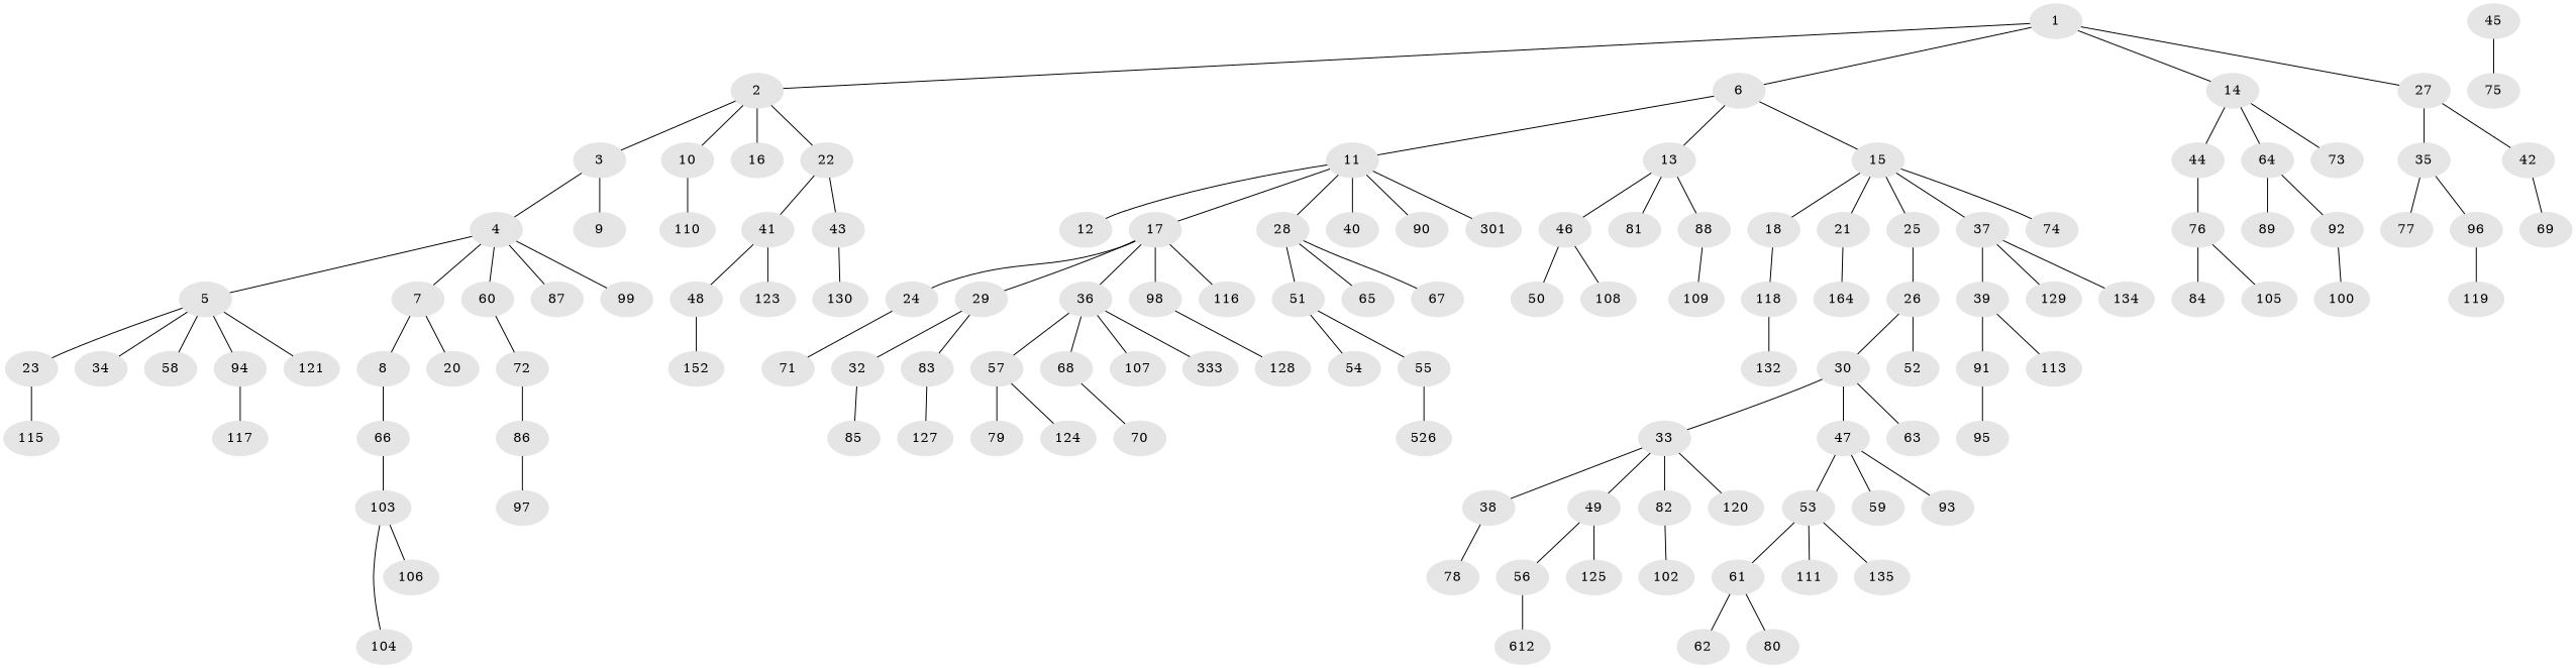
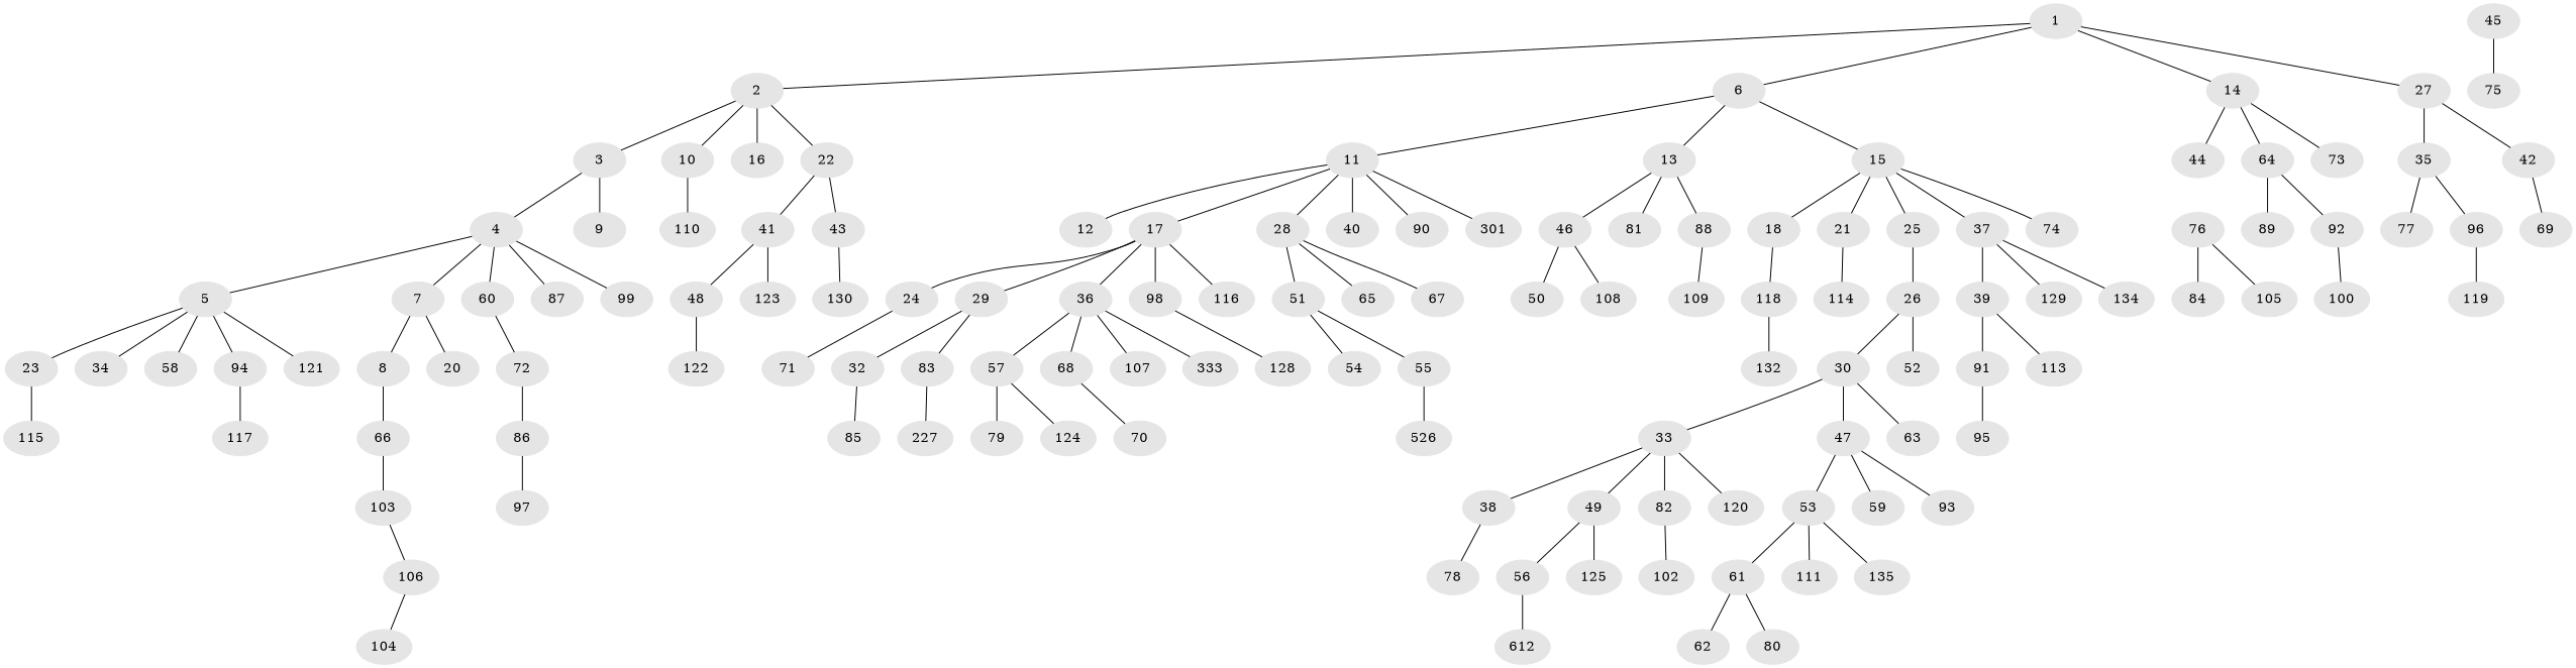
  graph {
    node [color=gray90 style=filled]
    1
    2
    6
    14
    27
    3
    10
    16
    22
    11
    13
    15
    44
    64
    73
    35
    42
    4
    9
    110
    41
    43
    5
    7
    60
    87
    99
    23
    34
    58
    94
    121
    8
    20
    72
    115
    117
    12
    17
    28
    40
    90
    n43 [label=301]
    46
    81
    88
    18
    21
    25
    37
    74
    66
    103
    24
    29
    36
    98
    116
    51
    65
    67
    50
    108
    109
    76
    89
    92
    118
-   114 [label=164]
+   114
    26
    39
    129
    134
    71
    32
    83
    57
    68
    107
    n80 [label=333]
    128
    132
    45
    75
    48
    123
    130
    30
    52
    33
    47
    63
    77
    96
    69
    54
    55
    85
-   127
+   127 [label=227]
    38
    49
    82
    120
    53
    59
    93
    78
    56
    125
    102
    119
    79
    124
    70
    91
    113
    95
-   122 [label=152]
+   122
    84
    105
    61
    111
    n123 [label=135]
    n124 [label=612]
    n125 [label=526]
    62
    80
    86
    100
    104
    106
    97
    1 -- 2
    1 -- 6
    1 -- 14
    1 -- 27
    2 -- 3
    2 -- 10
    2 -- 16
    2 -- 22
    6 -- 11
    6 -- 13
    6 -- 15
    14 -- 44
    14 -- 64
    14 -- 73
    27 -- 35
    27 -- 42
    3 -- 4
    3 -- 9
    10 -- 110
    22 -- 41
    22 -- 43
    11 -- 12
    11 -- 17
    11 -- 28
    11 -- 40
    11 -- 90
    11 -- n43
    13 -- 46
    13 -- 81
    13 -- 88
    15 -- 18
    15 -- 21
    15 -- 25
    15 -- 37
    15 -- 74
-   44 -- 76
    64 -- 89
    64 -- 92
    35 -- 77
    35 -- 96
    42 -- 69
    4 -- 5
    4 -- 7
    4 -- 60
    4 -- 87
    4 -- 99
    41 -- 48
    41 -- 123
    43 -- 130
    5 -- 23
    5 -- 34
    5 -- 58
    5 -- 94
    5 -- 121
    7 -- 8
    7 -- 20
    60 -- 72
    23 -- 115
    94 -- 117
    8 -- 66
    72 -- 86
    17 -- 24
    17 -- 29
    17 -- 36
    17 -- 98
    17 -- 116
    28 -- 51
    28 -- 65
    28 -- 67
    46 -- 50
    46 -- 108
    88 -- 109
    18 -- 118
    21 -- 114
    25 -- 26
    37 -- 39
    37 -- 129
    37 -- 134
    66 -- 103
-   103 -- 104
+   106 -- 104
    103 -- 106
    24 -- 71
    29 -- 32
    29 -- 83
    36 -- 57
    36 -- 68
    36 -- 107
    36 -- n80
    98 -- 128
    51 -- 54
    51 -- 55
    76 -- 84
    76 -- 105
    92 -- 100
    118 -- 132
    26 -- 30
    26 -- 52
    39 -- 91
    39 -- 113
    32 -- 85
    83 -- 127
    57 -- 79
    57 -- 124
    68 -- 70
    45 -- 75
    48 -- 122
    30 -- 33
    30 -- 47
    30 -- 63
    33 -- 38
    33 -- 49
    33 -- 82
    33 -- 120
    47 -- 53
    47 -- 59
    47 -- 93
    96 -- 119
    55 -- n125
    38 -- 78
    49 -- 56
    49 -- 125
    82 -- 102
    53 -- 61
    53 -- 111
    53 -- n123
    56 -- n124
    91 -- 95
    61 -- 62
    61 -- 80
    86 -- 97
  }
